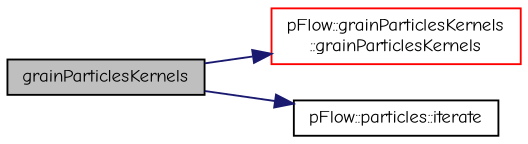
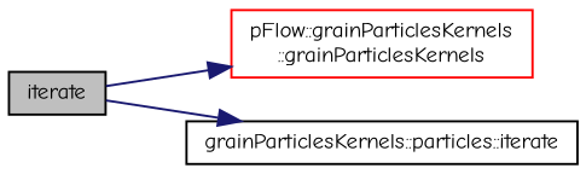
  digraph {
    fontname="Comic Neue"
    rankdir=LR
    node [color=black fillcolor=white fontname="Comic Neue" fontsize=10 shape=record style=filled]
    edge [color=midnightblue fontname="Comic Neue" fontsize=10 labelfontname=Helvetica labelfontsize=10 style=solid]
-   n1 [fillcolor=grey75 fontcolor=black height=0.2 label=grainParticlesKernels width=0.4]
+   n1 [fillcolor=grey75 fontcolor=black height=0.2 label=iterate width=0.4]
    n2 [color=red height=0.2 label="pFlow::grainParticlesKernels\l::grainParticlesKernels" width=0.4]
-   n3 [height=0.2 label="pFlow::particles::iterate" width=0.4]
+   n3 [height=0.2 label="grainParticlesKernels::particles::iterate" width=0.4]
    n1 -> n2
    n1 -> n3
  }
